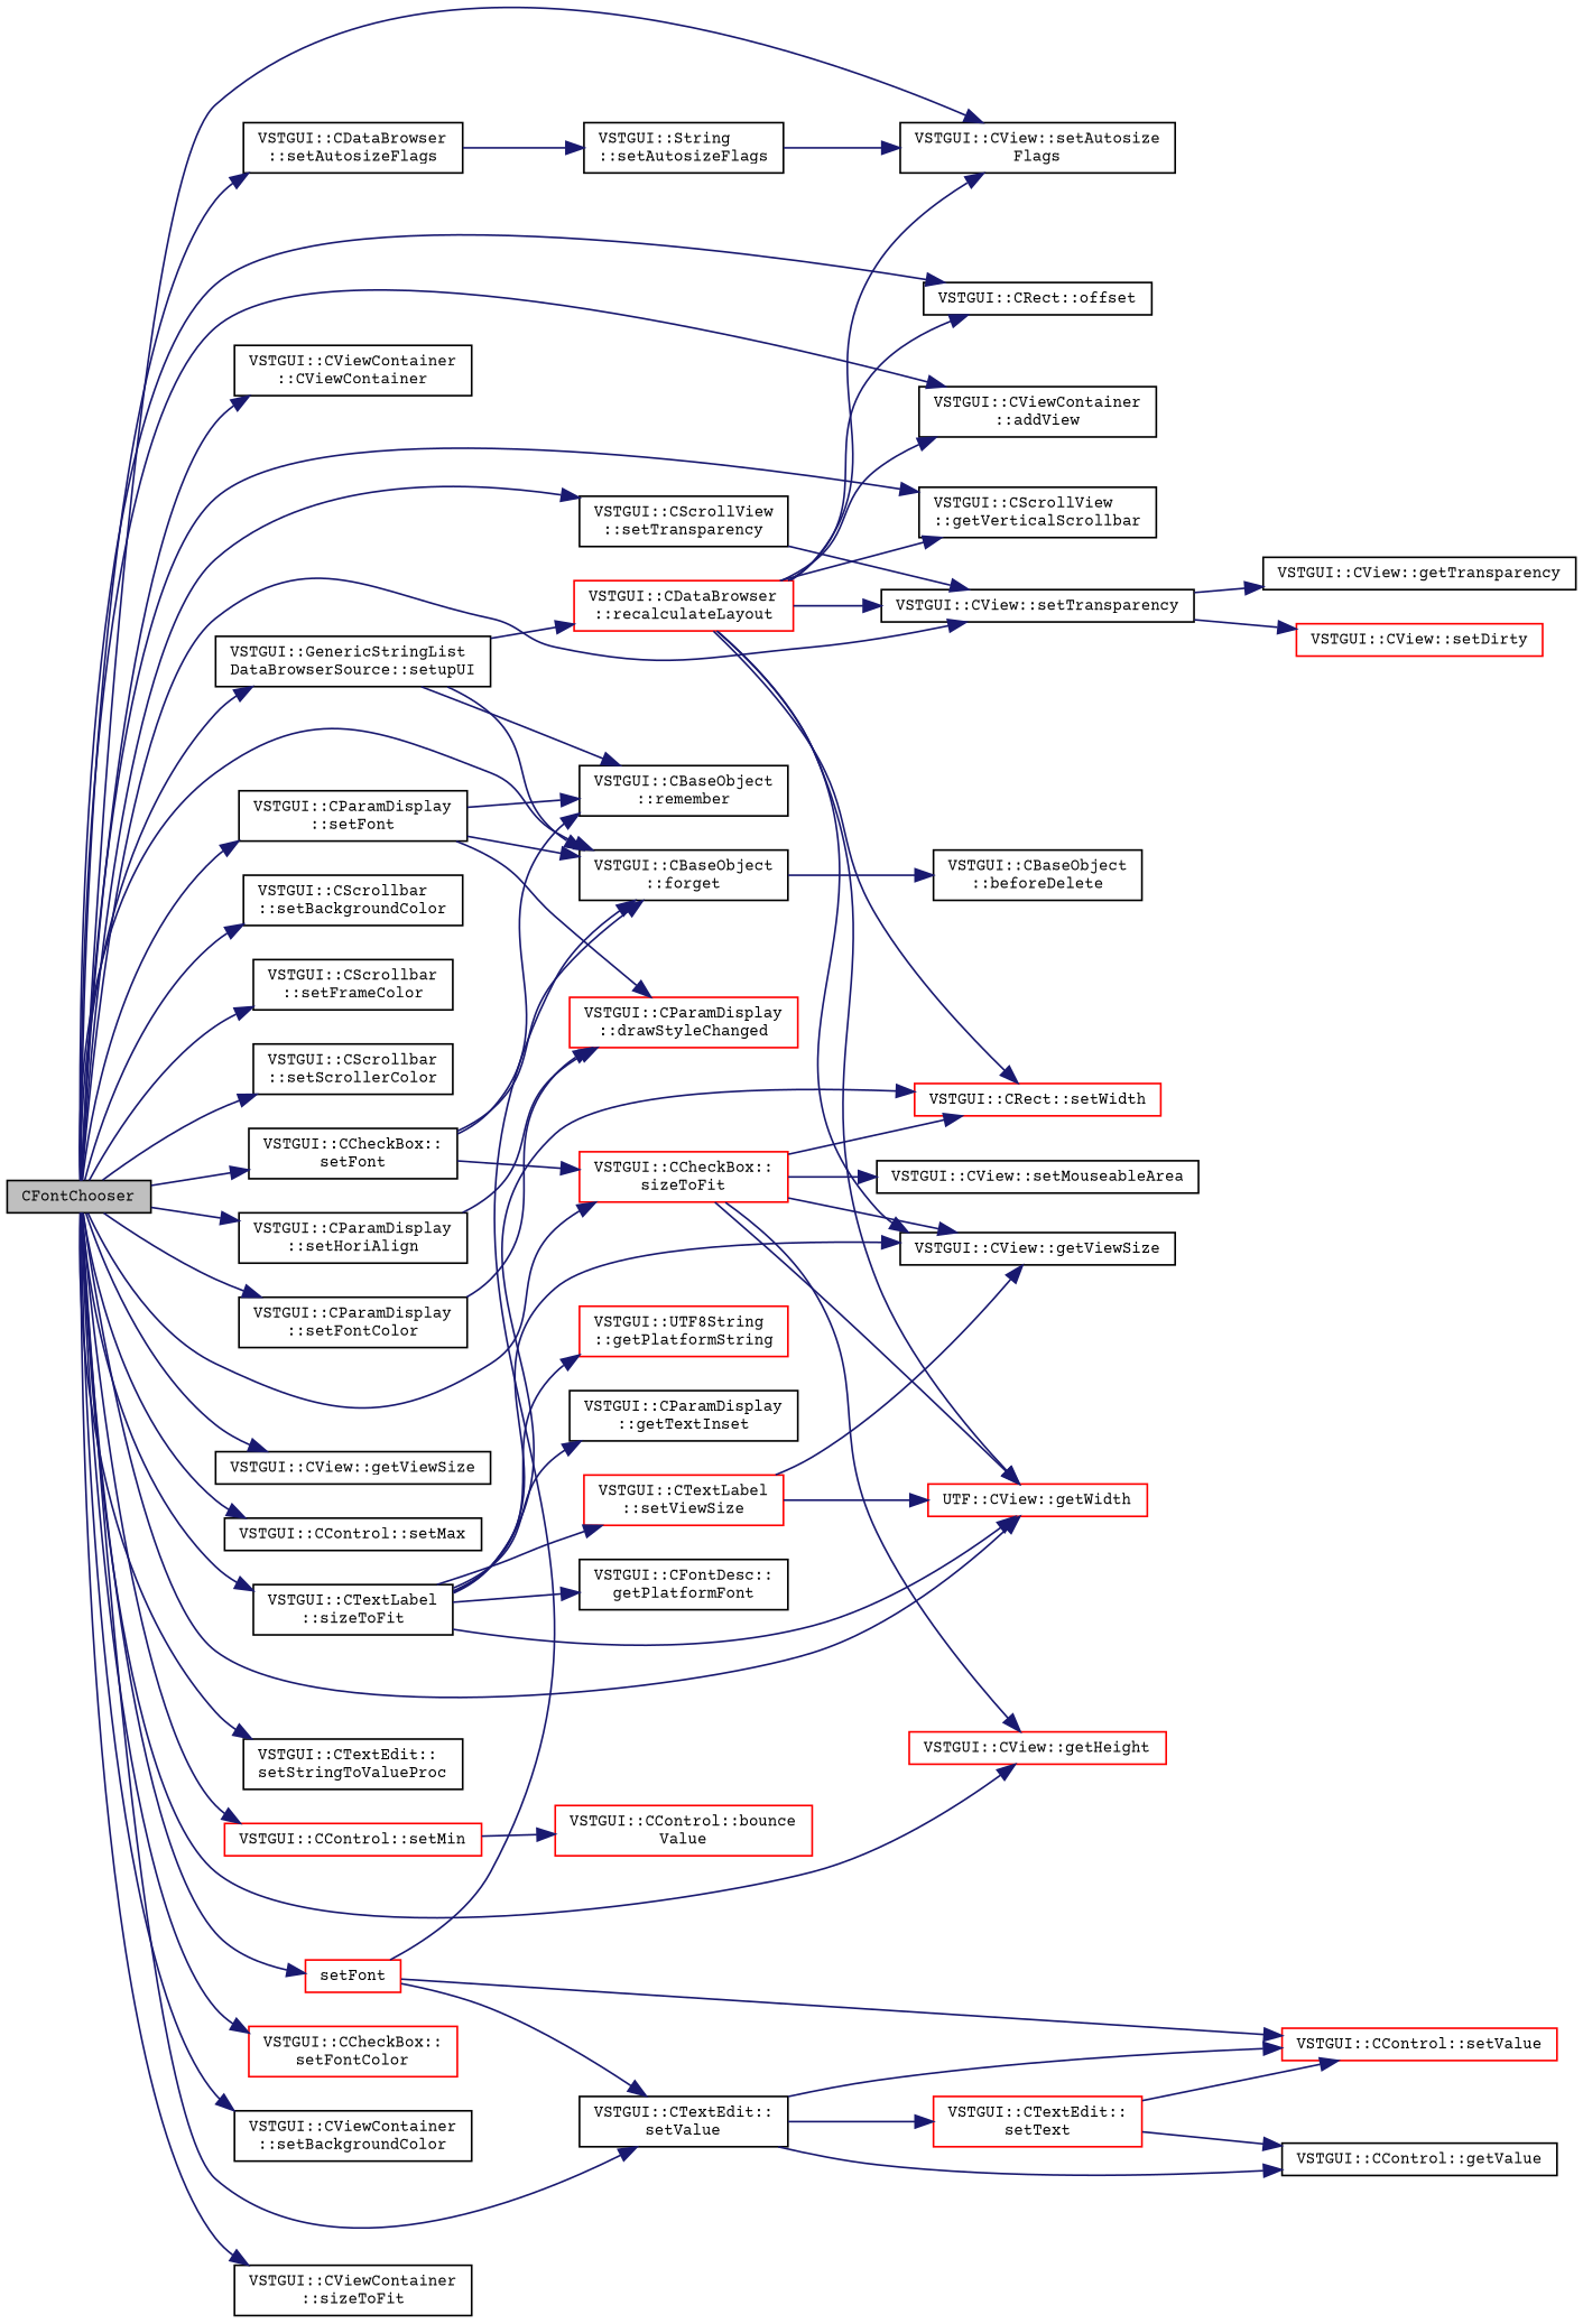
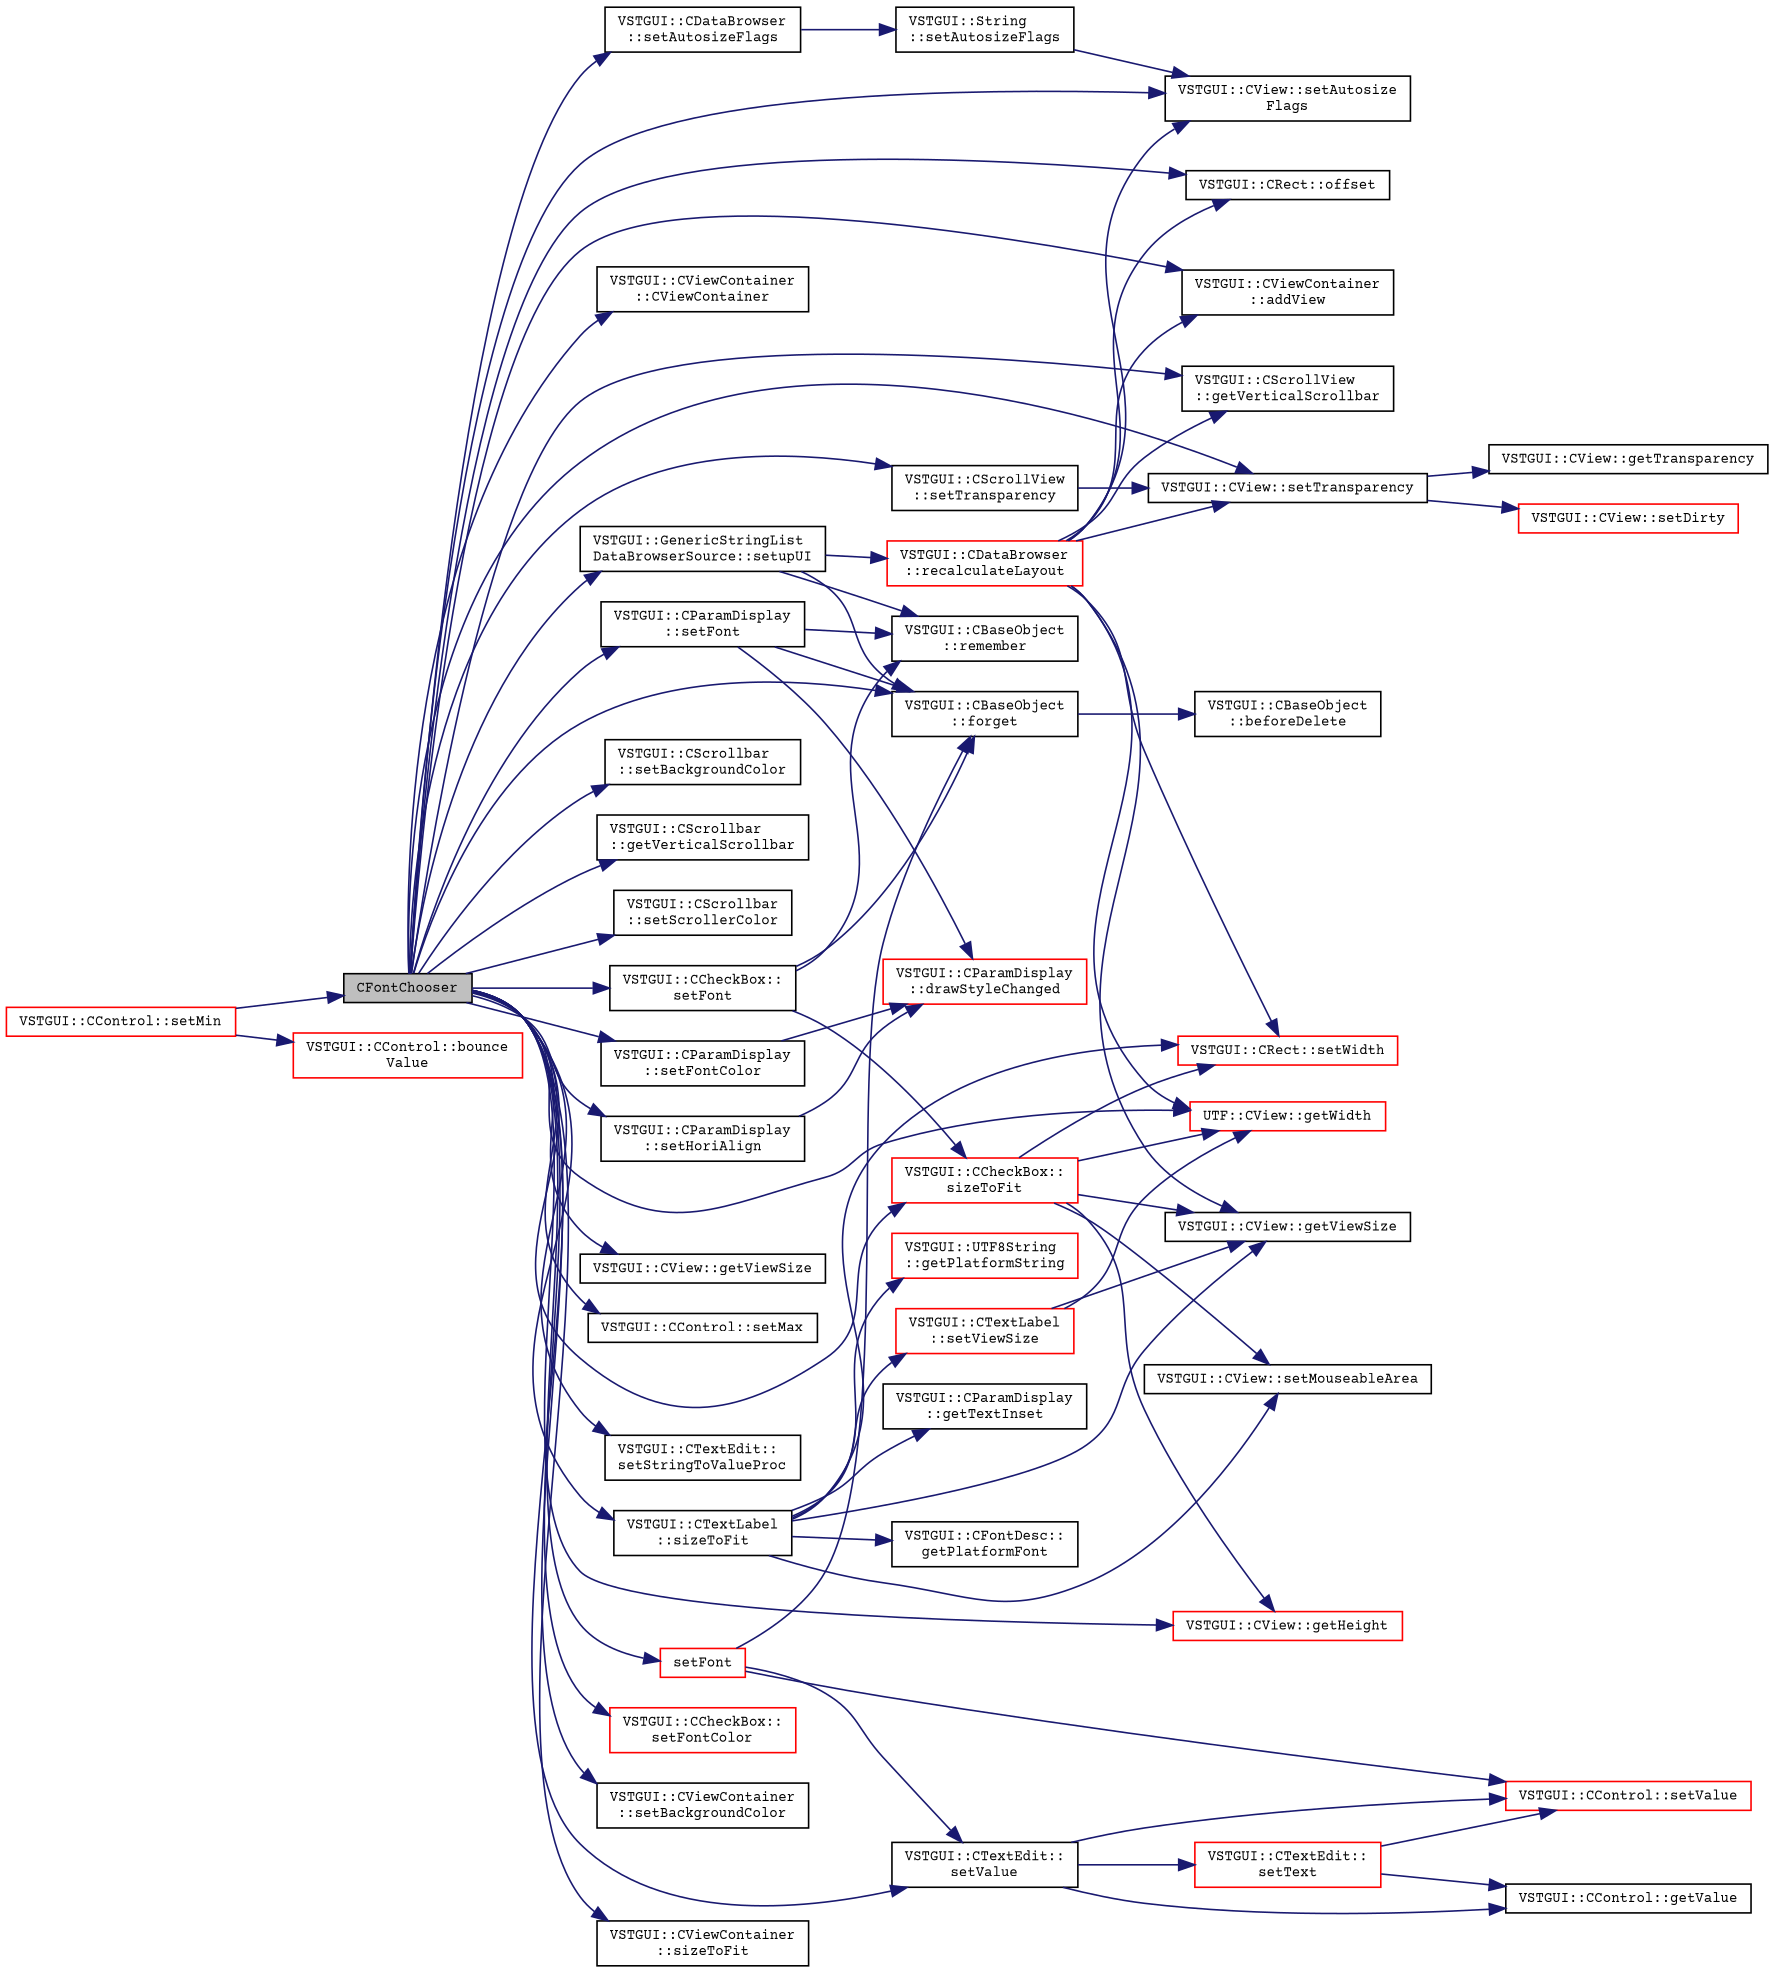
  digraph {
    fontname="Courier Prime"
    rankdir=LR
    node [color=black fontname="Courier Prime" fontsize=9 shape=record]
    edge [color=midnightblue fontname="Courier Prime" fontsize=9 labelfontname=Arial labelfontsize=9 style=solid]
    n1 [fillcolor=grey75 fontcolor=black height=0.2 label=CFontChooser style=filled width=0.4]
    n2 [height=0.2 label="VSTGUI::GenericStringList\lDataBrowserSource::setupUI" width=0.4]
    n3 [height=0.2 label="VSTGUI::CBaseObject\l::forget" width=0.4]
    n4 [height=0.2 label="VSTGUI::CRect::offset" width=0.4]
    n5 [color=red height=0.2 label="UTF::CView::getWidth" width=0.4]
    n6 [height=0.2 label="VSTGUI::CViewContainer\l::CViewContainer" width=0.4]
    n7 [height=0.2 label="VSTGUI::CView::setAutosize\lFlags" width=0.4]
    n8 [height=0.2 label="VSTGUI::CView::setTransparency" width=0.4]
    n9 [height=0.2 label="VSTGUI::CViewContainer\l::addView" width=0.4]
    n10 [height=0.2 label="VSTGUI::CScrollView\l::getVerticalScrollbar" width=0.4]
    n11 [height=0.2 label="VSTGUI::CDataBrowser\l::setAutosizeFlags" width=0.4]
    n12 [height=0.2 label="VSTGUI::CScrollView\l::setTransparency" width=0.4]
    n13 [height=0.2 label="VSTGUI::CScrollbar\l::setBackgroundColor" width=0.4]
-   n14 [height=0.2 label="VSTGUI::CScrollbar\l::setFrameColor" width=0.4]
+   n14 [height=0.2 label="VSTGUI::CScrollbar\l::getVerticalScrollbar" width=0.4]
    n15 [height=0.2 label="VSTGUI::CScrollbar\l::setScrollerColor" width=0.4]
    n16 [height=0.2 label="VSTGUI::CParamDisplay\l::setFont" width=0.4]
    n17 [height=0.2 label="VSTGUI::CParamDisplay\l::setFontColor" width=0.4]
    n18 [height=0.2 label="VSTGUI::CTextLabel\l::sizeToFit" width=0.4]
    n19 [height=0.2 label="VSTGUI::CParamDisplay\l::setHoriAlign" width=0.4]
    n20 [height=0.2 label="VSTGUI::CView::getViewSize" width=0.4]
    n21 [height=0.2 label="VSTGUI::CControl::setMax" width=0.4]
    n22 [color=red height=0.2 label="VSTGUI::CControl::setMin" width=0.4]
    n23 [height=0.2 label="VSTGUI::CTextEdit::\lsetValue" width=0.4]
    n24 [height=0.2 label="VSTGUI::CTextEdit::\lsetStringToValueProc" width=0.4]
    n25 [height=0.2 label="VSTGUI::CCheckBox::\lsetFont" width=0.4]
    n26 [color=red height=0.2 label="VSTGUI::CCheckBox::\lsizeToFit" width=0.4]
    n27 [color=red height=0.2 label="VSTGUI::CView::getHeight" width=0.4]
    n28 [color=red height=0.2 label="VSTGUI::CCheckBox::\lsetFontColor" width=0.4]
    n29 [height=0.2 label="VSTGUI::CViewContainer\l::setBackgroundColor" width=0.4]
    n30 [color=red height=0.2 label=setFont width=0.4]
    n31 [height=0.2 label="VSTGUI::CViewContainer\l::sizeToFit" width=0.4]
    n32 [height=0.2 label="VSTGUI::CBaseObject\l::remember" width=0.4]
    n33 [color=red height=0.2 label="VSTGUI::CDataBrowser\l::recalculateLayout" width=0.4]
    n34 [height=0.2 label="VSTGUI::CBaseObject\l::beforeDelete" width=0.4]
    n35 [height=0.2 label="VSTGUI::CView::getTransparency" width=0.4]
    n36 [color=red height=0.2 label="VSTGUI::CView::setDirty" width=0.4]
    n37 [height=0.2 label="VSTGUI::String\l::setAutosizeFlags" width=0.4]
    n38 [color=red height=0.2 label="VSTGUI::CParamDisplay\l::drawStyleChanged" width=0.4]
    n39 [color=red height=0.2 label="VSTGUI::CRect::setWidth" width=0.4]
    n40 [height=0.2 label="VSTGUI::CView::getViewSize" width=0.4]
    n41 [height=0.2 label="VSTGUI::CFontDesc::\lgetPlatformFont" width=0.4]
    n42 [color=red height=0.2 label="VSTGUI::UTF8String\l::getPlatformString" width=0.4]
    n43 [height=0.2 label="VSTGUI::CParamDisplay\l::getTextInset" width=0.4]
    n44 [color=red height=0.2 label="VSTGUI::CTextLabel\l::setViewSize" width=0.4]
    n45 [height=0.2 label="VSTGUI::CView::setMouseableArea" width=0.4]
    n46 [color=red height=0.2 label="VSTGUI::CControl::bounce\lValue" width=0.4]
    n47 [color=red height=0.2 label="VSTGUI::CControl::setValue" width=0.4]
    n48 [height=0.2 label="VSTGUI::CControl::getValue" width=0.4]
    n49 [color=red height=0.2 label="VSTGUI::CTextEdit::\lsetText" width=0.4]
    n1 -> n2
    n1 -> n3
    n1 -> n4
    n1 -> n5
    n1 -> n6
    n1 -> n7
    n1 -> n8
    n1 -> n9
    n1 -> n10
    n1 -> n11
    n1 -> n12
    n1 -> n13
    n1 -> n14
    n1 -> n15
    n1 -> n16
    n1 -> n17
    n1 -> n18
    n1 -> n19
    n1 -> n20
    n1 -> n21
-   n1 -> n22
+   n22 -> n1
    n1 -> n23
    n1 -> n24
    n1 -> n25
    n1 -> n26
    n1 -> n27
    n1 -> n28
    n1 -> n29
    n1 -> n30
    n1 -> n31
    n2 -> n3
    n2 -> n32
    n2 -> n33
    n3 -> n34
    n8 -> n35
    n8 -> n36
    n11 -> n37
    n12 -> n8
    n16 -> n3
    n16 -> n32
    n16 -> n38
    n17 -> n38
    n18 -> n39
    n18 -> n40
    n18 -> n41
    n18 -> n42
    n18 -> n43
    n18 -> n44
-   n18 -> n5
+   n18 -> n45
    n19 -> n38
    n22 -> n46
    n23 -> n47
    n23 -> n48
    n23 -> n49
    n25 -> n3
    n25 -> n26
    n25 -> n32
    n26 -> n5
    n26 -> n27
    n26 -> n39
    n26 -> n40
    n26 -> n45
    n30 -> n3
    n30 -> n23
    n30 -> n47
    n33 -> n4
    n33 -> n5
    n33 -> n7
    n33 -> n8
    n33 -> n9
    n33 -> n10
    n33 -> n39
    n33 -> n40
    n37 -> n7
    n44 -> n5
    n44 -> n40
    n49 -> n47
    n49 -> n48
  }
